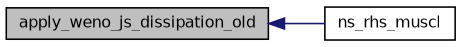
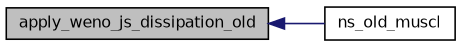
  digraph {
    rankdir=LR
    node [color=black fontname=Helvetica fontsize=10 shape=record]
    n1 [fillcolor=grey75 fontcolor=black height=0.2 label=apply_weno_js_dissipation_old style=filled width=0.4]
-   n2 [height=0.2 label=ns_rhs_muscl width=0.4]
+   n2 [height=0.2 label=ns_old_muscl width=0.4]
    n1 -> n2 [color=midnightblue dir=back fontname=Helvetica fontsize=10 labelfontname=Helvetica labelfontsize=10 style=solid]
  }
